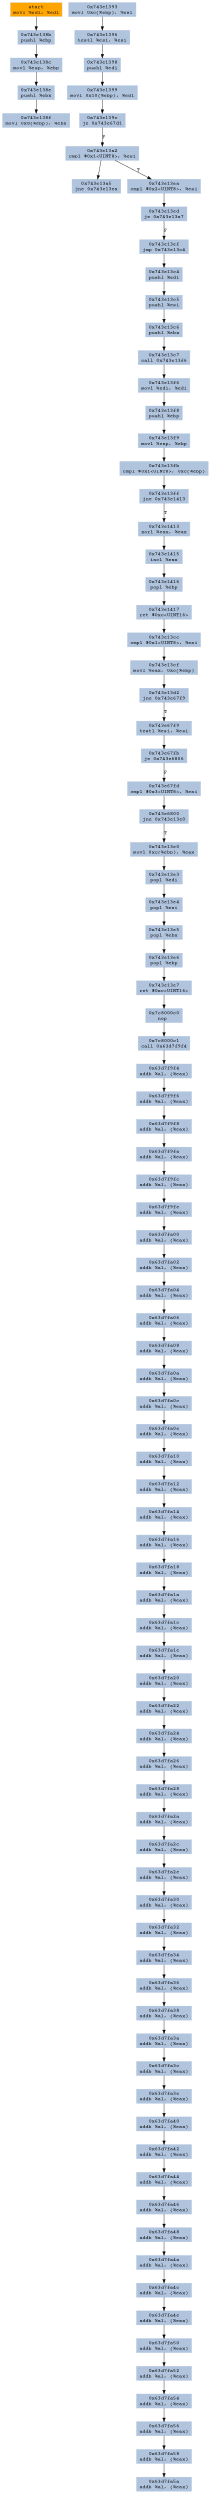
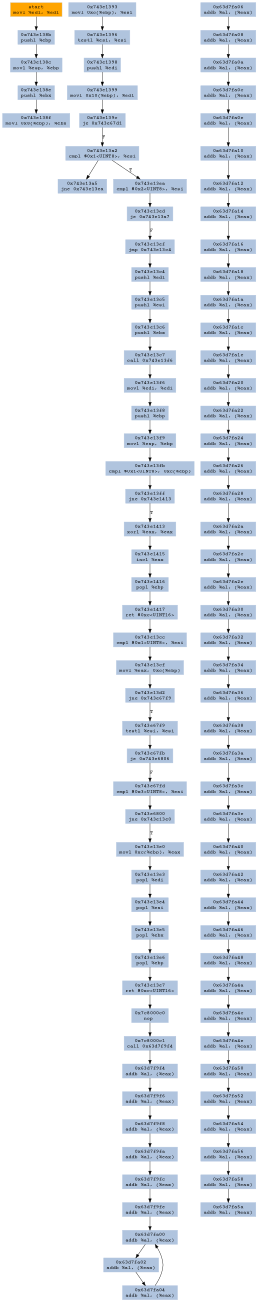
  digraph {
    fontname="Courier Prime"
    node [color=lightsteelblue fillcolor=lightsteelblue fontname="Courier Prime" shape=rectangle style=filled]
    edge [color="#000000" fontname="Courier Prime"]
    n1 [color=lightgrey fillcolor=orange label="start\nmovl %edi, %edi"]
    n2 [label="0x743e138b\npushl %ebp"]
    n3 [label="0x743e138c\nmovl %esp, %ebp"]
    n4 [label="0x743e138e\npushl %ebx"]
    n5 [label="0x743e138f\nmovl 0x8(%ebp), %ebx"]
    n6 [label="0x743e1393\nmovl 0xc(%ebp), %esi"]
    n7 [label="0x743e1396\ntestl %esi, %esi"]
    n8 [label="0x743e1398\npushl %edi"]
    n9 [label="0x743e1399\nmovl 0x10(%ebp), %edi"]
    n10 [label="0x743e139c\nje 0x743e67d1"]
    n11 [label="0x743e13a2\ncmpl $0x1<UINT8>, %esi"]
    n12 [label="0x743e13a5\njne 0x743e13ea"]
    n13 [label="0x743e13ea\ncmpl $0x2<UINT8>, %esi"]
    n14 [label="0x743e13ed\nje 0x743e13a7"]
    n15 [label="0x743e13ef\njmp 0x743e13c4"]
    n16 [label="0x743e13c4\npushl %edi"]
    n17 [label="0x743e13c5\npushl %esi"]
    n18 [label="0x743e13c6\npushl %ebx"]
    n19 [label="0x743e13c7\ncall 0x743e13f6"]
    n20 [label="0x743e13f6\nmovl %edi, %edi"]
    n21 [label="0x743e13f8\npushl %ebp"]
    n22 [label="0x743e13f9\nmovl %esp, %ebp"]
    n23 [label="0x743e13fb\ncmpl $0x1<UINT8>, 0xc(%ebp)"]
    n24 [label="0x743e13ff\njne 0x743e1413"]
    n25 [label="0x743e1413\nxorl %eax, %eax"]
    n26 [label="0x743e1415\nincl %eax"]
    n27 [label="0x743e1416\npopl %ebp"]
    n28 [label="0x743e1417\nret $0xc<UINT16>"]
    n29 [label="0x743e13cc\ncmpl $0x1<UINT8>, %esi"]
    n30 [label="0x743e13cf\nmovl %eax, 0xc(%ebp)"]
    n31 [label="0x743e13d2\njne 0x743e67f9"]
    n32 [label="0x743e67f9\ntestl %esi, %esi"]
    n33 [label="0x743e67fb\nje 0x743e6806"]
    n34 [label="0x743e67fd\ncmpl $0x3<UINT8>, %esi"]
    n35 [label="0x743e6800\njne 0x743e13e0"]
    n36 [label="0x743e13e0\nmovl 0xc(%ebp), %eax"]
    n37 [label="0x743e13e3\npopl %edi"]
    n38 [label="0x743e13e4\npopl %esi"]
    n39 [label="0x743e13e5\npopl %ebx"]
    n40 [label="0x743e13e6\npopl %ebp"]
    n41 [label="0x743e13e7\nret $0xc<UINT16>"]
    n42 [label="0x7c8000c0\nnop "]
    n43 [label="0x7c8000c1\ncall 0x63d7f9f4"]
    n44 [label="0x63d7f9f4\naddb %al, (%eax)"]
    n45 [label="0x63d7f9f6\naddb %al, (%eax)"]
    n46 [label="0x63d7f9f8\naddb %al, (%eax)"]
    n47 [label="0x63d7f9fa\naddb %al, (%eax)"]
    n48 [label="0x63d7f9fc\naddb %al, (%eax)"]
    n49 [label="0x63d7f9fe\naddb %al, (%eax)"]
    n50 [label="0x63d7fa00\naddb %al, (%eax)"]
    n51 [label="0x63d7fa02\naddb %al, (%eax)"]
    n52 [label="0x63d7fa04\naddb %al, (%eax)"]
    n53 [label="0x63d7fa06\naddb %al, (%eax)"]
    n54 [label="0x63d7fa08\naddb %al, (%eax)"]
    n55 [label="0x63d7fa0a\naddb %al, (%eax)"]
    n56 [label="0x63d7fa0c\naddb %al, (%eax)"]
    n57 [label="0x63d7fa0e\naddb %al, (%eax)"]
    n58 [label="0x63d7fa10\naddb %al, (%eax)"]
    n59 [label="0x63d7fa12\naddb %al, (%eax)"]
    n60 [label="0x63d7fa14\naddb %al, (%eax)"]
    n61 [label="0x63d7fa16\naddb %al, (%eax)"]
    n62 [label="0x63d7fa18\naddb %al, (%eax)"]
    n63 [label="0x63d7fa1a\naddb %al, (%eax)"]
    n64 [label="0x63d7fa1c\naddb %al, (%eax)"]
    n65 [label="0x63d7fa1e\naddb %al, (%eax)"]
    n66 [label="0x63d7fa20\naddb %al, (%eax)"]
    n67 [label="0x63d7fa22\naddb %al, (%eax)"]
    n68 [label="0x63d7fa24\naddb %al, (%eax)"]
    n69 [label="0x63d7fa26\naddb %al, (%eax)"]
    n70 [label="0x63d7fa28\naddb %al, (%eax)"]
    n71 [label="0x63d7fa2a\naddb %al, (%eax)"]
    n72 [label="0x63d7fa2c\naddb %al, (%eax)"]
    n73 [label="0x63d7fa2e\naddb %al, (%eax)"]
    n74 [label="0x63d7fa30\naddb %al, (%eax)"]
    n75 [label="0x63d7fa32\naddb %al, (%eax)"]
    n76 [label="0x63d7fa34\naddb %al, (%eax)"]
    n77 [label="0x63d7fa36\naddb %al, (%eax)"]
    n78 [label="0x63d7fa38\naddb %al, (%eax)"]
    n79 [label="0x63d7fa3a\naddb %al, (%eax)"]
    n80 [label="0x63d7fa3c\naddb %al, (%eax)"]
    n81 [label="0x63d7fa3e\naddb %al, (%eax)"]
    n82 [label="0x63d7fa40\naddb %al, (%eax)"]
    n83 [label="0x63d7fa42\naddb %al, (%eax)"]
    n84 [label="0x63d7fa44\naddb %al, (%eax)"]
    n85 [label="0x63d7fa46\naddb %al, (%eax)"]
    n86 [label="0x63d7fa48\naddb %al, (%eax)"]
    n87 [label="0x63d7fa4a\naddb %al, (%eax)"]
    n88 [label="0x63d7fa4c\naddb %al, (%eax)"]
    n89 [label="0x63d7fa4e\naddb %al, (%eax)"]
    n90 [label="0x63d7fa50\naddb %al, (%eax)"]
    n91 [label="0x63d7fa52\naddb %al, (%eax)"]
    n92 [label="0x63d7fa54\naddb %al, (%eax)"]
    n93 [label="0x63d7fa56\naddb %al, (%eax)"]
    n94 [label="0x63d7fa58\naddb %al, (%eax)"]
    n95 [label="0x63d7fa5a\naddb %al, (%eax)"]
    n1 -> n2
    n2 -> n3
    n3 -> n4
    n4 -> n5
    n6 -> n7
    n7 -> n8
    n8 -> n9
    n9 -> n10
    n10 -> n11 [label=F]
    n11 -> n12
    n11 -> n13 [label=T]
    n13 -> n14
    n14 -> n15 [label=F]
    n15 -> n16
    n16 -> n17
    n17 -> n18
    n18 -> n19
    n19 -> n20
    n20 -> n21
    n21 -> n22
    n22 -> n23
    n23 -> n24
    n24 -> n25 [label=T]
    n25 -> n26
    n26 -> n27
    n27 -> n28
    n28 -> n29
    n29 -> n30
    n30 -> n31
    n31 -> n32 [label=T]
    n32 -> n33
    n33 -> n34 [label=F]
    n34 -> n35
    n35 -> n36 [label=T]
    n36 -> n37
    n37 -> n38
    n38 -> n39
    n39 -> n40
    n40 -> n41
    n41 -> n42
    n42 -> n43
    n43 -> n44
    n44 -> n45
    n45 -> n46
    n46 -> n47
    n47 -> n48
    n48 -> n49
    n49 -> n50
    n50 -> n51
    n51 -> n52
-   n52 -> n53
+   n52 -> n50
    n53 -> n54
    n54 -> n55
    n55 -> n56
    n56 -> n57
    n57 -> n58
    n58 -> n59
    n59 -> n60
    n60 -> n61
    n61 -> n62
    n62 -> n63
    n63 -> n64
    n64 -> n65
    n65 -> n66
    n66 -> n67
    n67 -> n68
    n68 -> n69
    n69 -> n70
    n70 -> n71
    n71 -> n72
    n72 -> n73
    n73 -> n74
    n74 -> n75
    n75 -> n76
    n76 -> n77
    n77 -> n78
    n78 -> n79
    n79 -> n80
    n80 -> n81
    n81 -> n82
    n82 -> n83
    n83 -> n84
    n84 -> n85
    n85 -> n86
    n86 -> n87
    n87 -> n88
    n88 -> n89
    n89 -> n90
    n90 -> n91
    n91 -> n92
    n92 -> n93
    n93 -> n94
    n94 -> n95
  }
